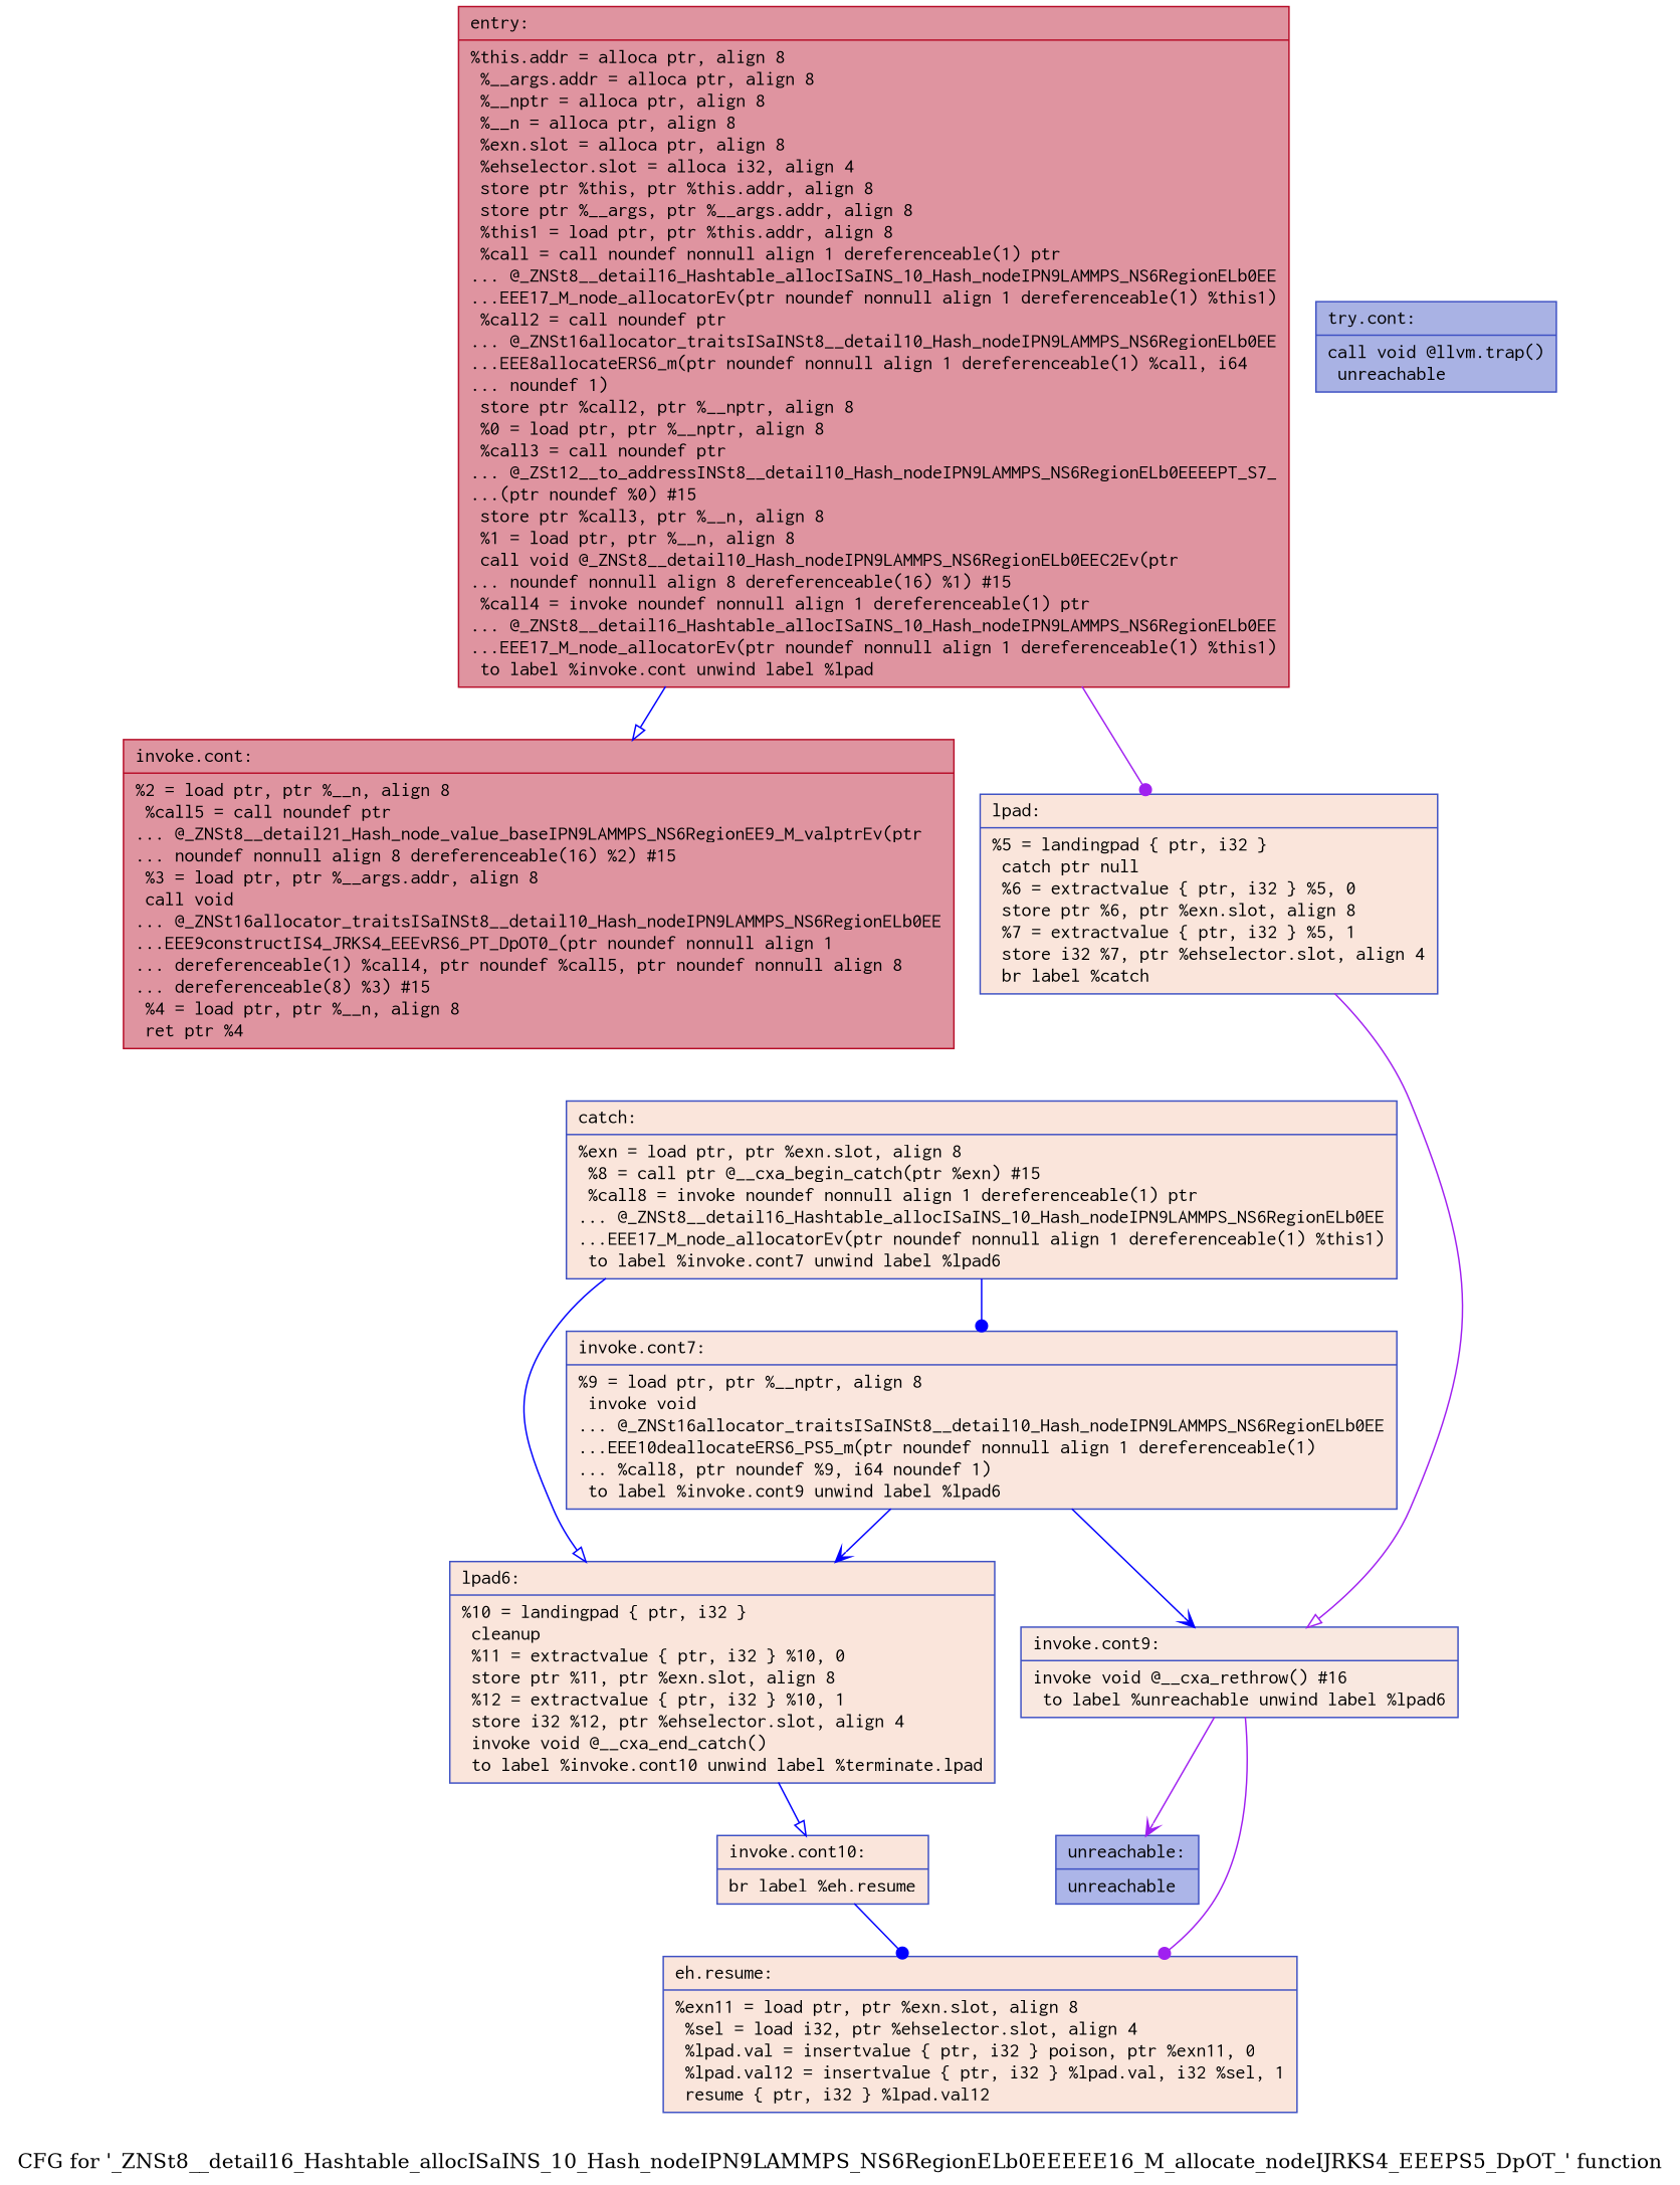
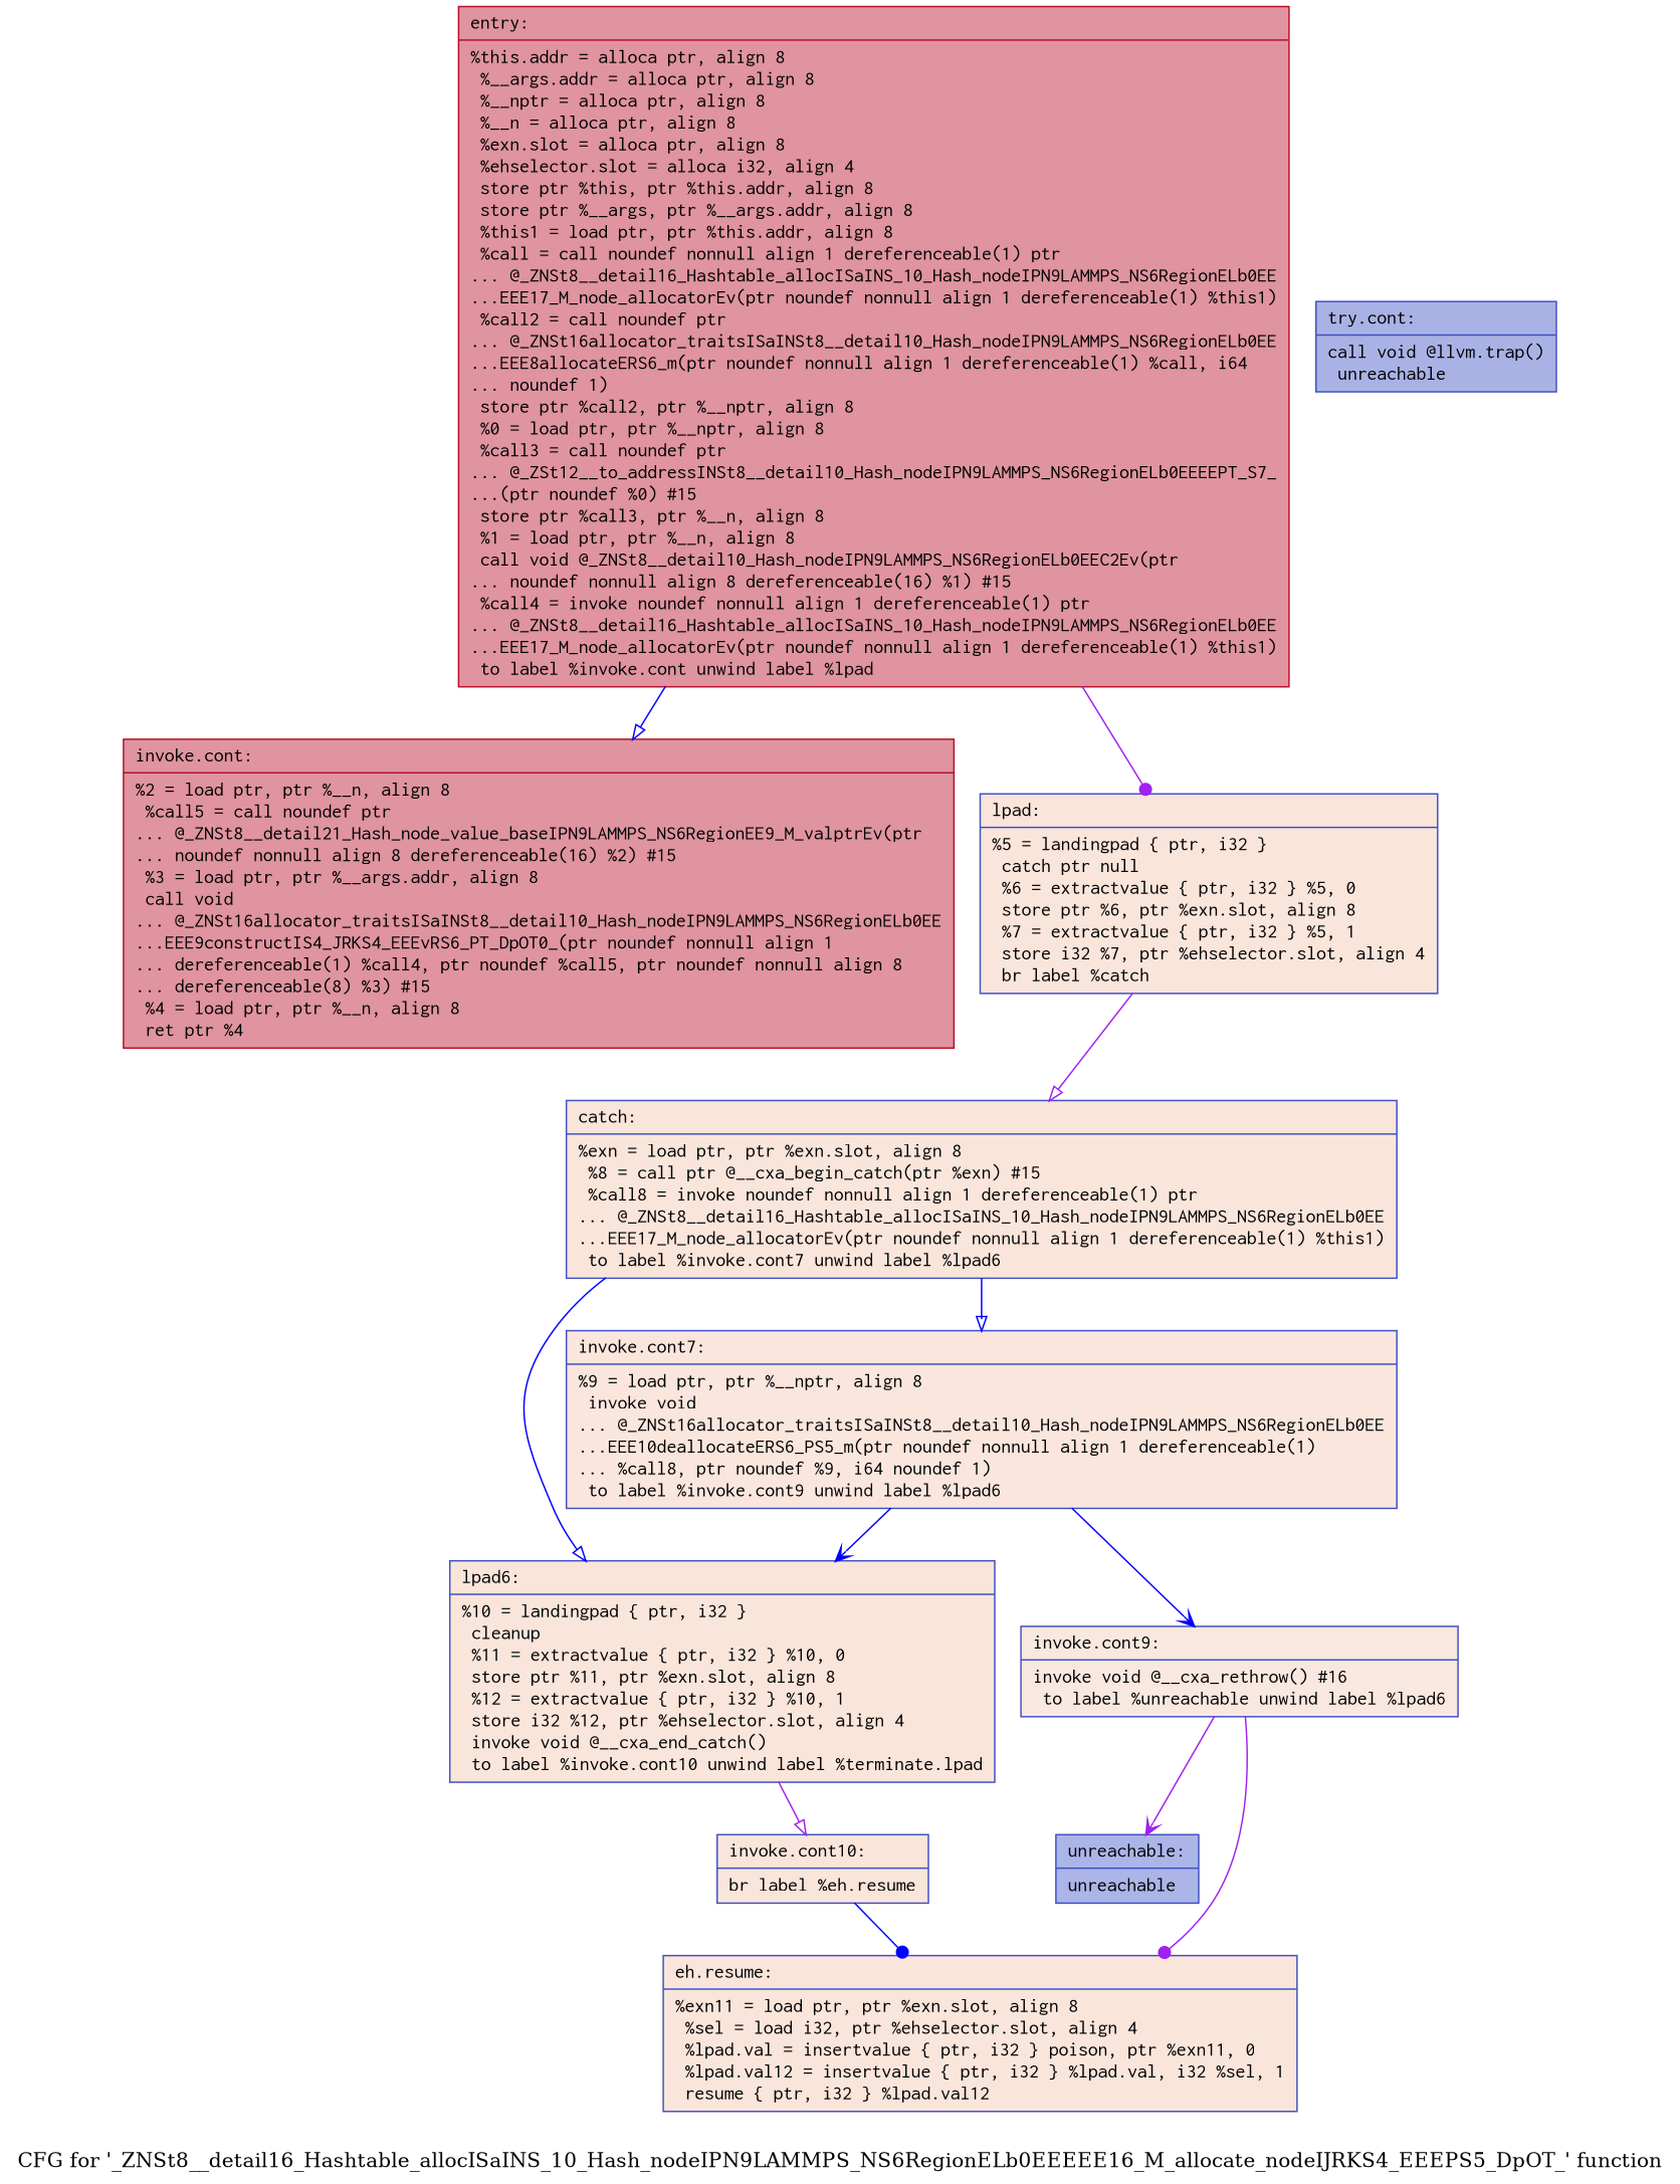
  digraph {
    label="CFG for '_ZNSt8__detail16_Hashtable_allocISaINS_10_Hash_nodeIPN9LAMMPS_NS6RegionELb0EEEEE16_M_allocate_nodeIJRKS4_EEEPS5_DpOT_' function"
    node [color="#3d50c3ff" fillcolor="#f4c5ad70" fontname=Courier shape=record style=filled]
    edge [arrowhead=onormal color=blue]
    n1 [color="#b70d28ff" fillcolor="#b70d2870" label="{entry:\l|  %this.addr = alloca ptr, align 8\l  %__args.addr = alloca ptr, align 8\l  %__nptr = alloca ptr, align 8\l  %__n = alloca ptr, align 8\l  %exn.slot = alloca ptr, align 8\l  %ehselector.slot = alloca i32, align 4\l  store ptr %this, ptr %this.addr, align 8\l  store ptr %__args, ptr %__args.addr, align 8\l  %this1 = load ptr, ptr %this.addr, align 8\l  %call = call noundef nonnull align 1 dereferenceable(1) ptr\l... @_ZNSt8__detail16_Hashtable_allocISaINS_10_Hash_nodeIPN9LAMMPS_NS6RegionELb0EE\l...EEE17_M_node_allocatorEv(ptr noundef nonnull align 1 dereferenceable(1) %this1)\l  %call2 = call noundef ptr\l... @_ZNSt16allocator_traitsISaINSt8__detail10_Hash_nodeIPN9LAMMPS_NS6RegionELb0EE\l...EEE8allocateERS6_m(ptr noundef nonnull align 1 dereferenceable(1) %call, i64\l... noundef 1)\l  store ptr %call2, ptr %__nptr, align 8\l  %0 = load ptr, ptr %__nptr, align 8\l  %call3 = call noundef ptr\l... @_ZSt12__to_addressINSt8__detail10_Hash_nodeIPN9LAMMPS_NS6RegionELb0EEEEPT_S7_\l...(ptr noundef %0) #15\l  store ptr %call3, ptr %__n, align 8\l  %1 = load ptr, ptr %__n, align 8\l  call void @_ZNSt8__detail10_Hash_nodeIPN9LAMMPS_NS6RegionELb0EEC2Ev(ptr\l... noundef nonnull align 8 dereferenceable(16) %1) #15\l  %call4 = invoke noundef nonnull align 1 dereferenceable(1) ptr\l... @_ZNSt8__detail16_Hashtable_allocISaINS_10_Hash_nodeIPN9LAMMPS_NS6RegionELb0EE\l...EEE17_M_node_allocatorEv(ptr noundef nonnull align 1 dereferenceable(1) %this1)\l          to label %invoke.cont unwind label %lpad\l}"]
    n2 [color="#b70d28ff" fillcolor="#b70d2870" label="{invoke.cont:\l|  %2 = load ptr, ptr %__n, align 8\l  %call5 = call noundef ptr\l... @_ZNSt8__detail21_Hash_node_value_baseIPN9LAMMPS_NS6RegionEE9_M_valptrEv(ptr\l... noundef nonnull align 8 dereferenceable(16) %2) #15\l  %3 = load ptr, ptr %__args.addr, align 8\l  call void\l... @_ZNSt16allocator_traitsISaINSt8__detail10_Hash_nodeIPN9LAMMPS_NS6RegionELb0EE\l...EEE9constructIS4_JRKS4_EEEvRS6_PT_DpOT0_(ptr noundef nonnull align 1\l... dereferenceable(1) %call4, ptr noundef %call5, ptr noundef nonnull align 8\l... dereferenceable(8) %3) #15\l  %4 = load ptr, ptr %__n, align 8\l  ret ptr %4\l}"]
    n3 [label="{lpad:\l|  %5 = landingpad \{ ptr, i32 \}\l          catch ptr null\l  %6 = extractvalue \{ ptr, i32 \} %5, 0\l  store ptr %6, ptr %exn.slot, align 8\l  %7 = extractvalue \{ ptr, i32 \} %5, 1\l  store i32 %7, ptr %ehselector.slot, align 4\l  br label %catch\l}"]
    n4 [label="{catch:\l|  %exn = load ptr, ptr %exn.slot, align 8\l  %8 = call ptr @__cxa_begin_catch(ptr %exn) #15\l  %call8 = invoke noundef nonnull align 1 dereferenceable(1) ptr\l... @_ZNSt8__detail16_Hashtable_allocISaINS_10_Hash_nodeIPN9LAMMPS_NS6RegionELb0EE\l...EEE17_M_node_allocatorEv(ptr noundef nonnull align 1 dereferenceable(1) %this1)\l          to label %invoke.cont7 unwind label %lpad6\l}"]
    n5 [fillcolor="#f3c7b170" label="{invoke.cont7:\l|  %9 = load ptr, ptr %__nptr, align 8\l  invoke void\l... @_ZNSt16allocator_traitsISaINSt8__detail10_Hash_nodeIPN9LAMMPS_NS6RegionELb0EE\l...EEE10deallocateERS6_PS5_m(ptr noundef nonnull align 1 dereferenceable(1)\l... %call8, ptr noundef %9, i64 noundef 1)\l          to label %invoke.cont9 unwind label %lpad6\l}"]
    n6 [label="{lpad6:\l|  %10 = landingpad \{ ptr, i32 \}\l          cleanup\l  %11 = extractvalue \{ ptr, i32 \} %10, 0\l  store ptr %11, ptr %exn.slot, align 8\l  %12 = extractvalue \{ ptr, i32 \} %10, 1\l  store i32 %12, ptr %ehselector.slot, align 4\l  invoke void @__cxa_end_catch()\l          to label %invoke.cont10 unwind label %terminate.lpad\l}"]
    n7 [fillcolor="#f1ccb870" label="{invoke.cont9:\l|  invoke void @__cxa_rethrow() #16\l          to label %unreachable unwind label %lpad6\l}"]
    n8 [label="{invoke.cont10:\l|  br label %eh.resume\l}"]
    n9 [fillcolor="#4358cb70" label="{unreachable:\l|  unreachable\l}"]
    n10 [label="{eh.resume:\l|  %exn11 = load ptr, ptr %exn.slot, align 8\l  %sel = load i32, ptr %ehselector.slot, align 4\l  %lpad.val = insertvalue \{ ptr, i32 \} poison, ptr %exn11, 0\l  %lpad.val12 = insertvalue \{ ptr, i32 \} %lpad.val, i32 %sel, 1\l  resume \{ ptr, i32 \} %lpad.val12\l}"]
    n11 [fillcolor="#3d50c370" label="{try.cont:\l|  call void @llvm.trap()\l  unreachable\l}"]
    n1 -> n2
    n1 -> n3 [arrowhead=dot color=purple]
-   n3 -> n7 [color=purple]
-   n4 -> n5 [arrowhead=dot]
+   n3 -> n4 [color=purple]
+   n4 -> n5
    n4 -> n6
    n5 -> n6 [arrowhead=vee]
    n5 -> n7 [arrowhead=vee]
-   n6 -> n8
+   n6 -> n8 [color=purple]
    n7 -> n9 [arrowhead=vee color=purple]
    n7 -> n10 [arrowhead=dot color=purple]
    n8 -> n10 [arrowhead=dot]
  }
